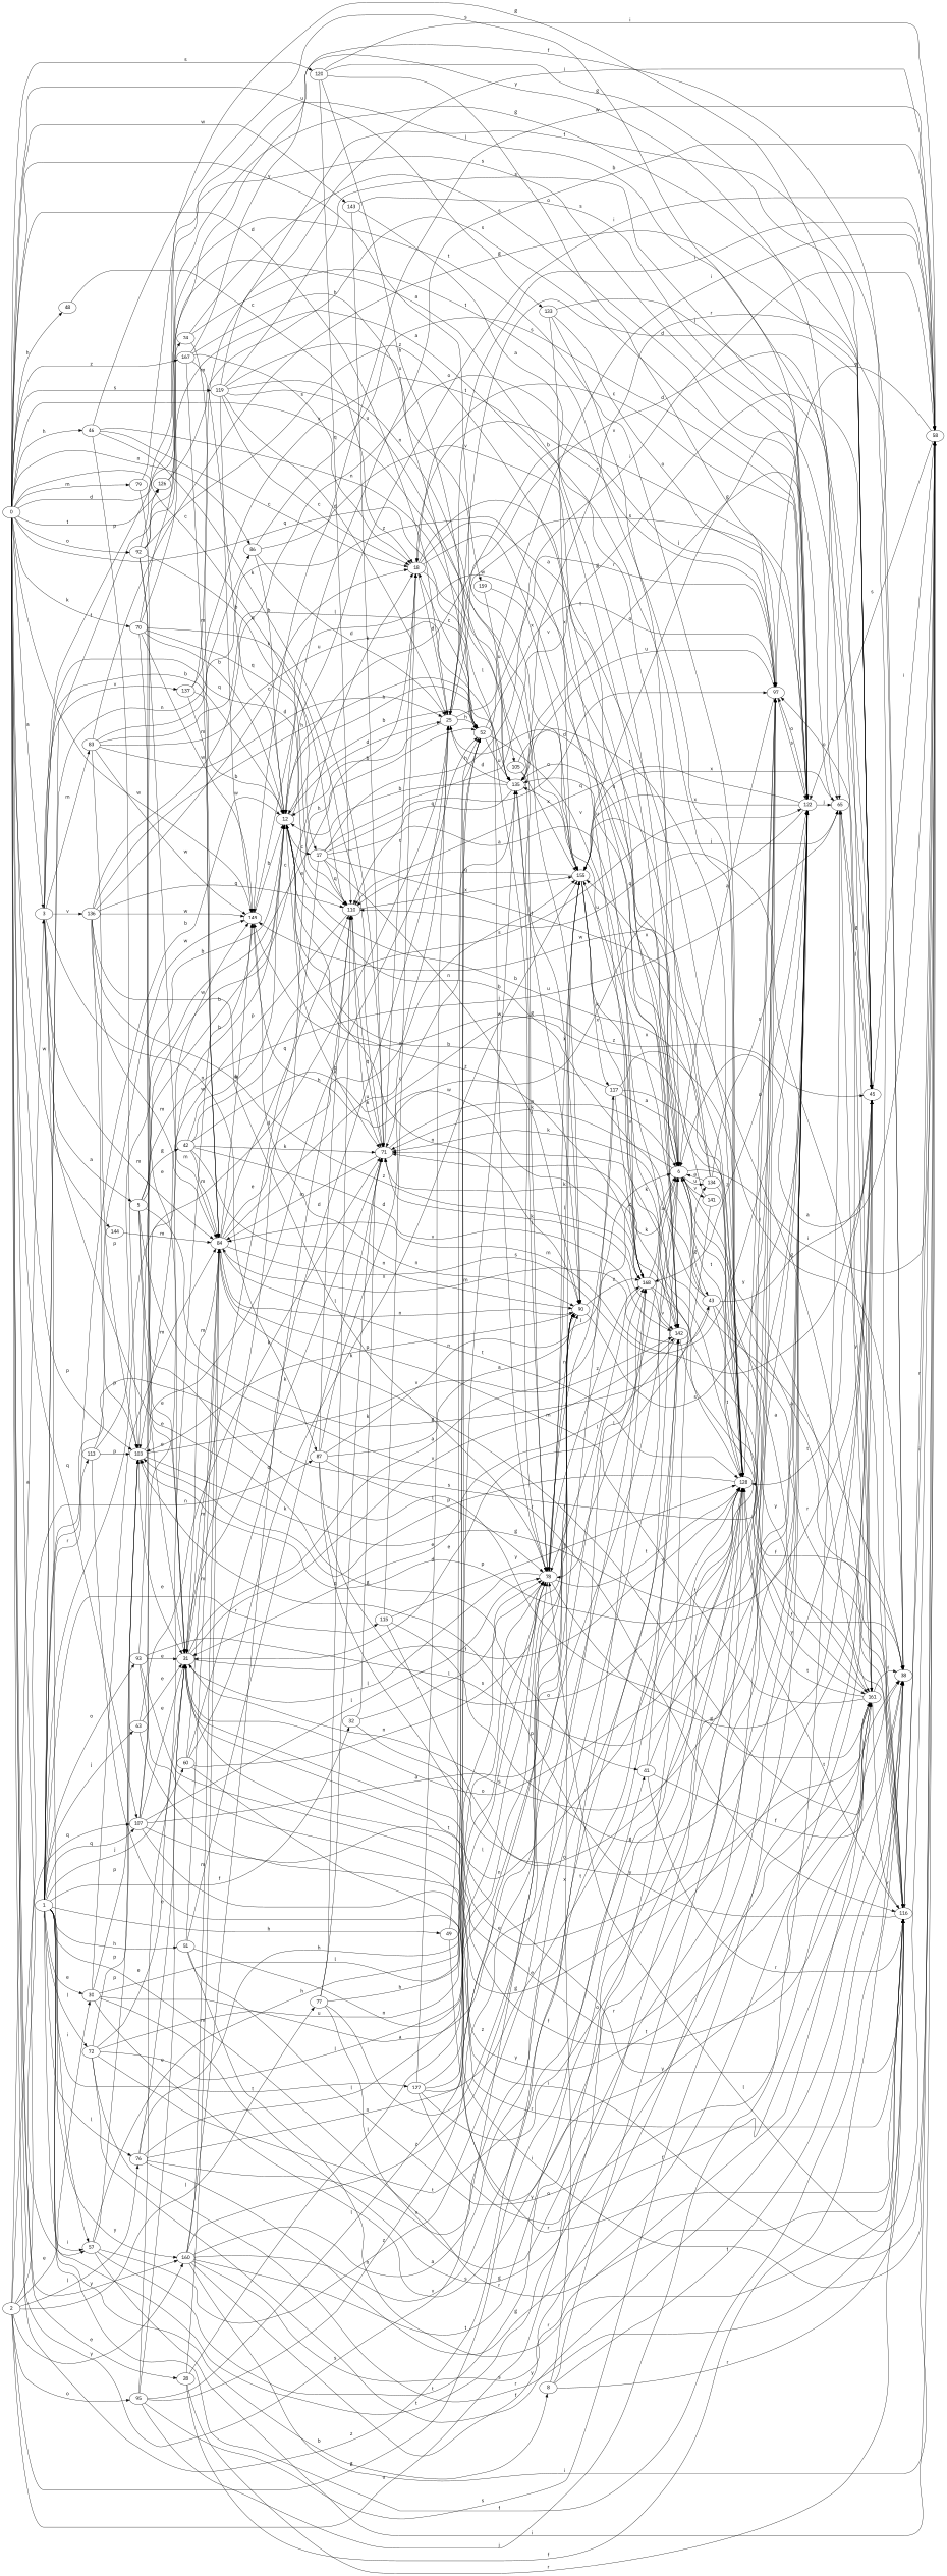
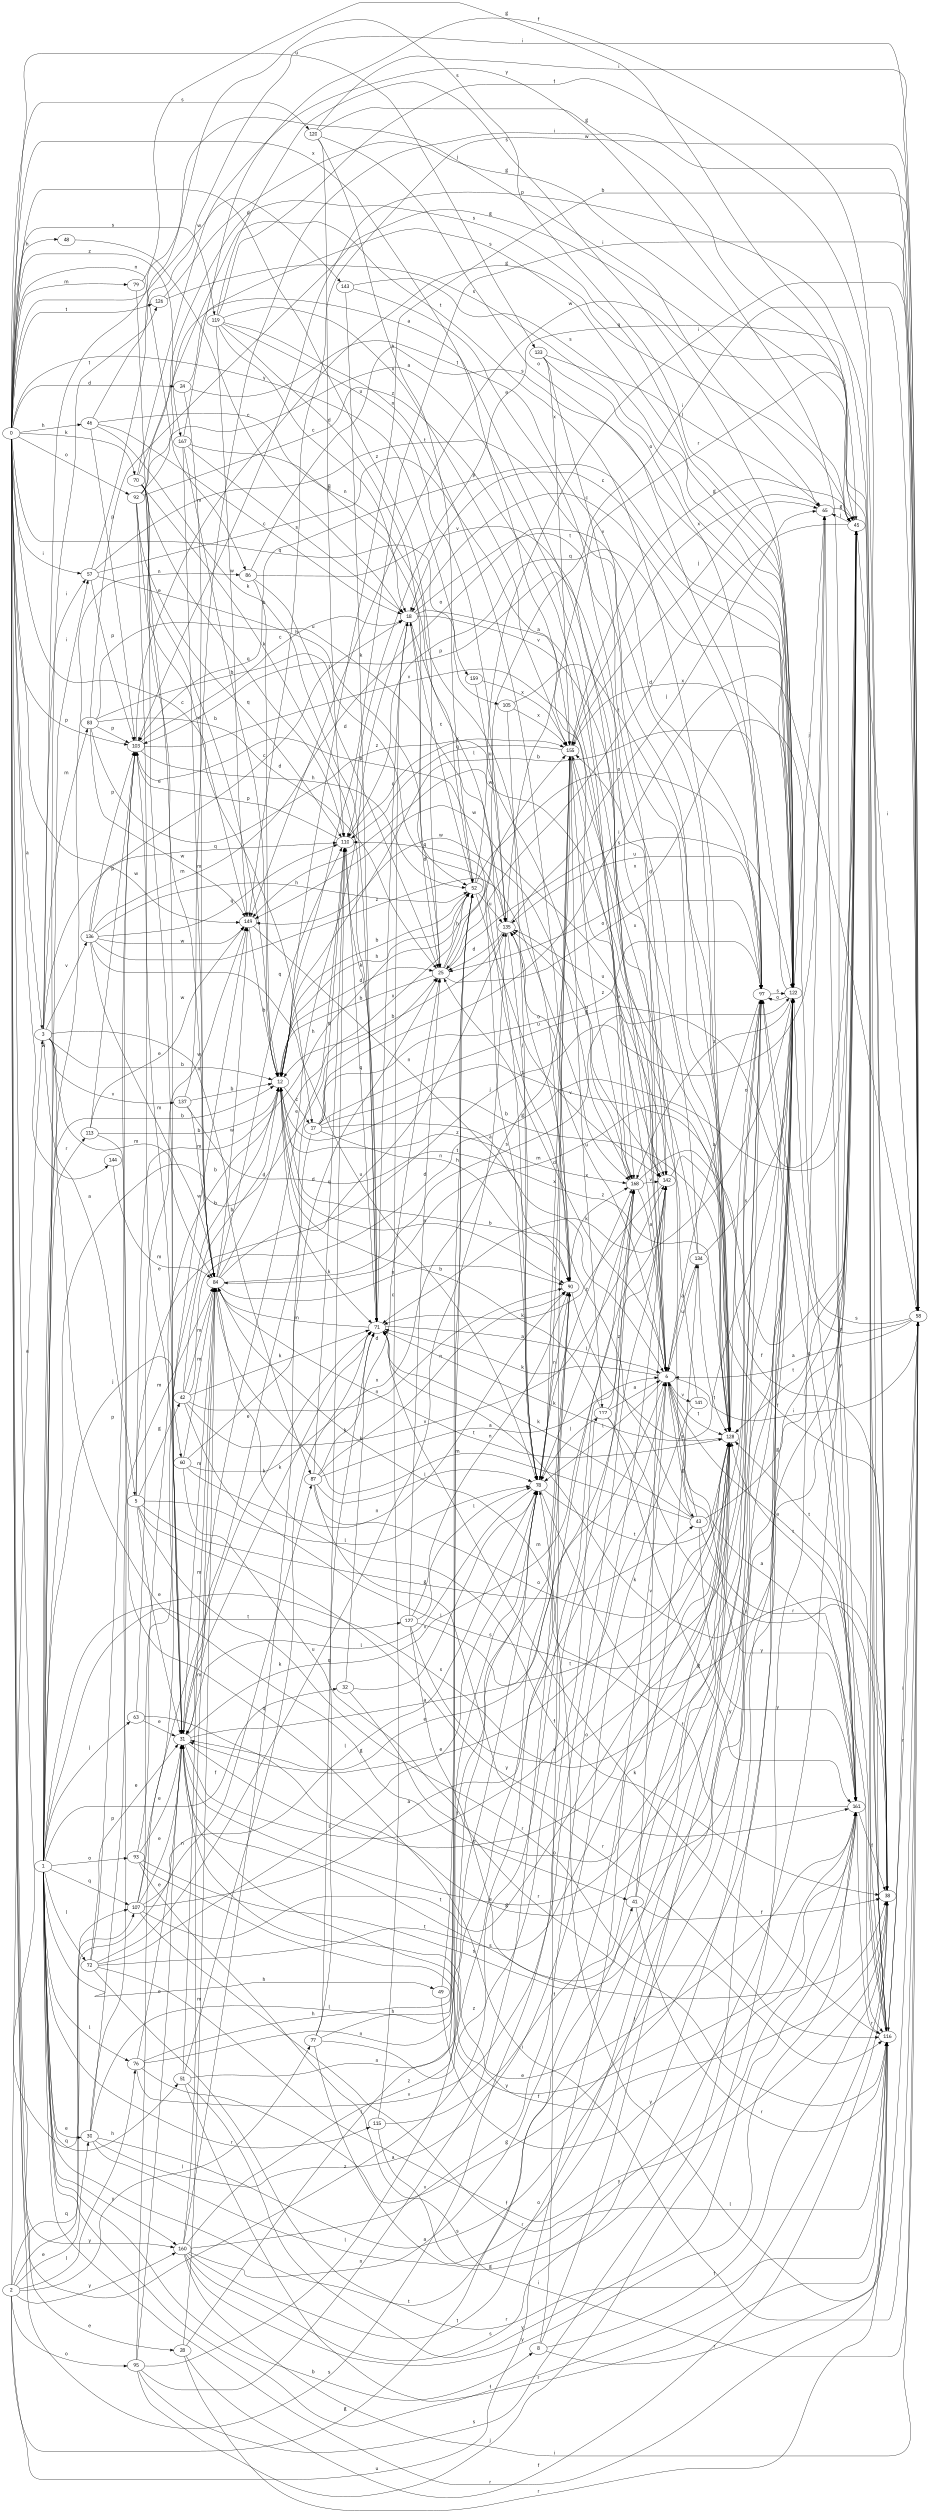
  strict digraph {
    fontname="IBM Plex Sans"
    rankdir=LR
    node [fontname="IBM Plex Sans"]
    edge [fontname="IBM Plex Sans"]
    0
    3
    17
    24
    25
    28
    46
    48
    57
    70
    79
    86
    92
    103
    105
    107
    117
    119
    120
    126
    133
    143
    144
    149
    155
    159
    160
    167
    168
    12
    41
    87
    5
    65
    83
    84
    110
    136
    137
    128
    31
    6
    58
    90
    45
    97
    122
    52
    38
    116
    78
    71
    18
    161
    142
    135
    1
    8
    30
    32
    49
    51
    60
    63
    72
    76
    93
    113
    115
    127
    2
    77
    95
    134
    42
    43
    141
    0 -> 3 [label=a]
    0 -> 17 [label=c]
    0 -> 24 [label=d]
    0 -> 25 [label=d]
    0 -> 28 [label=e]
    0 -> 46 [label=h]
    0 -> 48 [label=h]
    0 -> 57 [label=i]
    0 -> 70 [label=k]
    0 -> 79 [label=m]
    0 -> 86 [label=n]
    0 -> 92 [label=o]
    0 -> 103 [label=p]
    0 -> 105 [label=q]
    0 -> 107 [label=q]
    0 -> 117 [label=s]
    0 -> 119 [label=s]
    0 -> 120 [label=s]
    0 -> 126 [label=t]
    0 -> 133 [label=u]
    0 -> 143 [label=w]
    0 -> 144 [label=w]
    0 -> 149 [label=w]
    0 -> 155 [label=x]
    0 -> 159 [label=y]
    0 -> 160 [label=y]
    0 -> 167 [label=z]
    0 -> 168 [label=z]
    3 -> 57 [label=i]
    3 -> 12 [label=b]
    3 -> 41 [label=g]
    3 -> 87 [label=n]
    3 -> 5 [label=a]
    3 -> 65 [label=j]
    3 -> 83 [label=m]
    3 -> 84 [label=m]
    3 -> 110 [label=q]
    3 -> 136 [label=v]
    3 -> 137 [label=v]
    17 -> 110 [label=q]
    17 -> 128 [label=t]
    17 -> 31 [label=e]
    17 -> 6 [label=a]
    17 -> 58 [label=i]
    17 -> 90 [label=n]
    17 -> 45 [label=g]
    17 -> 97 [label=o]
    24 -> 84 [label=m]
    24 -> 128 [label=t]
    24 -> 122 [label=s]
    25 -> 12 [label=b]
    25 -> 58 [label=i]
-   25 -> 97 [label=r]
+   25 -> 97 [label=o]
    25 -> 122 [label=s]
    25 -> 52 [label=h]
    28 -> 84 [label=m]
    28 -> 38 [label=f]
    28 -> 116 [label=r]
    28 -> 78 [label=l]
    46 -> 103 [label=p]
    46 -> 90 [label=n]
    46 -> 122 [label=s]
    46 -> 71 [label=k]
    46 -> 18 [label=c]
    48 -> 18 [label=c]
    57 -> 103 [label=p]
    57 -> 168 [label=z]
    57 -> 128 [label=t]
    57 -> 58 [label=i]
    57 -> 52 [label=h]
    70 -> 149 [label=w]
    70 -> 12 [label=b]
    70 -> 110 [label=q]
    70 -> 31 [label=e]
    70 -> 6 [label=a]
    70 -> 71 [label=k]
    70 -> 161 [label=y]
    79 -> 31 [label=e]
    79 -> 45 [label=g]
    86 -> 25 [label=d]
    86 -> 12 [label=b]
    86 -> 122 [label=s]
    86 -> 142 [label=v]
    92 -> 168 [label=z]
    92 -> 84 [label=m]
    92 -> 110 [label=q]
    92 -> 128 [label=t]
    92 -> 31 [label=e]
    92 -> 6 [label=a]
    92 -> 122 [label=s]
    103 -> 31 [label=e]
    103 -> 45 [label=g]
    103 -> 52 [label=h]
    103 -> 18 [label=c]
    103 -> 142 [label=v]
    105 -> 155 [label=x]
    105 -> 128 [label=t]
    105 -> 78 [label=l]
    107 -> 12 [label=b]
    107 -> 128 [label=t]
    107 -> 31 [label=e]
    107 -> 6 [label=a]
    107 -> 116 [label=r]
    107 -> 78 [label=l]
    107 -> 71 [label=k]
    117 -> 168 [label=z]
    117 -> 12 [label=b]
    117 -> 6 [label=a]
    117 -> 38 [label=f]
    117 -> 78 [label=l]
    117 -> 161 [label=y]
    119 -> 25 [label=d]
    119 -> 149 [label=w]
    119 -> 155 [label=x]
    119 -> 90 [label=n]
    119 -> 122 [label=s]
    119 -> 38 [label=f]
    119 -> 18 [label=c]
    119 -> 135 [label=u]
    120 -> 110 [label=q]
    120 -> 58 [label=i]
    120 -> 45 [label=g]
    120 -> 97 [label=o]
    120 -> 52 [label=h]
    126 -> 45 [label=g]
    126 -> 122 [label=s]
    133 -> 155 [label=x]
    133 -> 65 [label=j]
    133 -> 97 [label=o]
    133 -> 142 [label=v]
    143 -> 6 [label=a]
    143 -> 122 [label=s]
    143 -> 71 [label=k]
    144 -> 84 [label=m]
    149 -> 12 [label=b]
    149 -> 90 [label=n]
    155 -> 117 [label=x]
    155 -> 168 [label=z]
    155 -> 65 [label=j]
    155 -> 110 [label=q]
    155 -> 45 [label=g]
    155 -> 78 [label=l]
    155 -> 142 [label=v]
    159 -> 155 [label=x]
    159 -> 135 [label=u]
    160 -> 168 [label=z]
    160 -> 84 [label=m]
    160 -> 110 [label=q]
    160 -> 128 [label=t]
    160 -> 6 [label=a]
    160 -> 58 [label=i]
    160 -> 122 [label=s]
    160 -> 161 [label=y]
    160 -> 142 [label=v]
    167 -> 12 [label=b]
    167 -> 84 [label=m]
    167 -> 52 [label=h]
    167 -> 38 [label=f]
    167 -> 18 [label=s]
    168 -> 149 [label=w]
    168 -> 6 [label=a]
    168 -> 38 [label=f]
    168 -> 78 [label=l]
    168 -> 142 [label=v]
    12 -> 17 [label=c]
    12 -> 25 [label=d]
    12 -> 168 [label=z]
    12 -> 58 [label=i]
    12 -> 90 [label=n]
    12 -> 52 [label=h]
    12 -> 71 [label=k]
    41 -> 128 [label=t]
    41 -> 38 [label=f]
    41 -> 116 [label=r]
    41 -> 142 [label=v]
    87 -> 25 [label=d]
    87 -> 110 [label=q]
    87 -> 6 [label=a]
    87 -> 90 [label=n]
    87 -> 97 [label=o]
    87 -> 116 [label=r]
    87 -> 78 [label=l]
    5 -> 65 [label=j]
    5 -> 31 [label=e]
    5 -> 52 [label=h]
    5 -> 116 [label=r]
-   76 -> 78 [label=l]
+   5 -> 78 [label=l]
    5 -> 161 [label=y]
    5 -> 42 [label=g]
    5 -> 43 [label=g]
    65 -> 155 [label=x]
    65 -> 45 [label=g]
    65 -> 161 [label=y]
    83 -> 25 [label=d]
    83 -> 103 [label=p]
    83 -> 149 [label=w]
    83 -> 168 [label=z]
    83 -> 45 [label=g]
    83 -> 78 [label=l]
    83 -> 135 [label=u]
    84 -> 149 [label=w]
    84 -> 155 [label=x]
    84 -> 110 [label=q]
    84 -> 128 [label=t]
    84 -> 90 [label=n]
    84 -> 122 [label=s]
    84 -> 38 [label=f]
    84 -> 135 [label=u]
    110 -> 103 [label=p]
    110 -> 155 [label=x]
    110 -> 71 [label=k]
    136 -> 103 [label=p]
    136 -> 149 [label=w]
    136 -> 168 [label=z]
    136 -> 84 [label=m]
    136 -> 110 [label=q]
    136 -> 97 [label=o]
    136 -> 52 [label=h]
    136 -> 78 [label=l]
    136 -> 18 [label=c]
    137 -> 12 [label=b]
    137 -> 84 [label=m]
    137 -> 128 [label=t]
    137 -> 58 [label=i]
    128 -> 103 [label=p]
    128 -> 149 [label=w]
    128 -> 12 [label=b]
    128 -> 97 [label=o]
    128 -> 71 [label=k]
    31 -> 84 [label=m]
    31 -> 128 [label=t]
    31 -> 6 [label=a]
    31 -> 97 [label=o]
    31 -> 122 [label=s]
    31 -> 38 [label=f]
    31 -> 71 [label=k]
    31 -> 142 [label=v]
    6 -> 25 [label=d]
    6 -> 128 [label=t]
    6 -> 58 [label=i]
    6 -> 78 [label=l]
    6 -> 71 [label=k]
    6 -> 161 [label=y]
    6 -> 135 [label=u]
    6 -> 134 [label=u]
    6 -> 43 [label=g]
    6 -> 141 [label=v]
    58 -> 149 [label=w]
    58 -> 12 [label=b]
    58 -> 6 [label=a]
    58 -> 97 [label=o]
    58 -> 122 [label=s]
    58 -> 116 [label=r]
    58 -> 78 [label=l]
    90 -> 103 [label=p]
    90 -> 168 [label=z]
    90 -> 122 [label=s]
    90 -> 135 [label=u]
    45 -> 25 [label=d]
    45 -> 65 [label=j]
    45 -> 84 [label=m]
    45 -> 128 [label=t]
    45 -> 58 [label=i]
    97 -> 6 [label=a]
    97 -> 122 [label=s]
    97 -> 18 [label=c]
    97 -> 135 [label=u]
    122 -> 103 [label=p]
    122 -> 155 [label=x]
    122 -> 168 [label=z]
    122 -> 12 [label=b]
    122 -> 65 [label=j]
    122 -> 110 [label=q]
    122 -> 31 [label=e]
    122 -> 97 [label=o]
    122 -> 71 [label=k]
    122 -> 18 [label=c]
    52 -> 12 [label=b]
    52 -> 58 [label=i]
    52 -> 97 [label=o]
    52 -> 18 [label=c]
    52 -> 142 [label=v]
    52 -> 135 [label=u]
    38 -> 71 [label=k]
    116 -> 103 [label=p]
    116 -> 149 [label=w]
    116 -> 110 [label=q]
    116 -> 128 [label=t]
    116 -> 6 [label=a]
    116 -> 58 [label=i]
    116 -> 71 [label=k]
    78 -> 155 [label=x]
    78 -> 168 [label=z]
    78 -> 128 [label=t]
    78 -> 31 [label=l]
    78 -> 90 [label=n]
    78 -> 45 [label=g]
    71 -> 84 [label=m]
    71 -> 110 [label=q]
    71 -> 6 [label=a]
    71 -> 18 [label=c]
    18 -> 25 [label=d]
    18 -> 128 [label=t]
    18 -> 31 [label=e]
    18 -> 6 [label=a]
    18 -> 78 [label=l]
    18 -> 142 [label=v]
    161 -> 25 [label=d]
    161 -> 84 [label=m]
    161 -> 128 [label=t]
    161 -> 31 [label=e]
    161 -> 6 [label=a]
    161 -> 97 [label=o]
    161 -> 38 [label=f]
    161 -> 116 [label=r]
    142 -> 31 [label=e]
    142 -> 38 [label=f]
    142 -> 71 [label=k]
    142 -> 135 [label=u]
    135 -> 25 [label=d]
    135 -> 12 [label=b]
    135 -> 65 [label=j]
    135 -> 110 [label=q]
    135 -> 116 [label=r]
    135 -> 78 [label=l]
    1 -> 25 [label=d]
    1 -> 57 [label=i]
    1 -> 86 [label=n]
    1 -> 107 [label=q]
    1 -> 126 [label=t]
    1 -> 160 [label=y]
    1 -> 12 [label=b]
    1 -> 128 [label=t]
    1 -> 122 [label=s]
    1 -> 38 [label=f]
    1 -> 116 [label=r]
    1 -> 8 [label=b]
    1 -> 30 [label=e]
    1 -> 32 [label=f]
    1 -> 49 [label=h]
    1 -> 51 [label=h]
    1 -> 60 [label=j]
    1 -> 63 [label=j]
    1 -> 72 [label=l]
    1 -> 76 [label=l]
    1 -> 93 [label=o]
    1 -> 113 [label=r]
    1 -> 115 [label=r]
    1 -> 127 [label=t]
    8 -> 155 [label=x]
    8 -> 128 [label=t]
    8 -> 38 [label=f]
    8 -> 116 [label=r]
    30 -> 103 [label=p]
    30 -> 84 [label=m]
    30 -> 6 [label=a]
    30 -> 45 [label=g]
    30 -> 122 [label=s]
    30 -> 78 [label=l]
    32 -> 97 [label=o]
    32 -> 78 [label=l]
    32 -> 71 [label=k]
    49 -> 52 [label=h]
    49 -> 161 [label=y]
    51 -> 84 [label=m]
    51 -> 90 [label=n]
    51 -> 116 [label=r]
    51 -> 71 [label=k]
    51 -> 161 [label=y]
    60 -> 25 [label=d]
    60 -> 155 [label=x]
    60 -> 84 [label=m]
    60 -> 90 [label=n]
    60 -> 116 [label=r]
    63 -> 149 [label=w]
    63 -> 31 [label=e]
    63 -> 45 [label=g]
    72 -> 103 [label=p]
    72 -> 128 [label=t]
    72 -> 31 [label=e]
    72 -> 38 [label=f]
    72 -> 116 [label=r]
    72 -> 78 [label=l]
    72 -> 135 [label=u]
    76 -> 31 [label=e]
    76 -> 90 [label=n]
    76 -> 45 [label=g]
    76 -> 52 [label=h]
    76 -> 142 [label=v]
    93 -> 12 [label=b]
    93 -> 31 [label=e]
    93 -> 58 [label=i]
    93 -> 122 [label=s]
    93 -> 161 [label=y]
    113 -> 103 [label=p]
    113 -> 149 [label=w]
    113 -> 12 [label=b]
    113 -> 58 [label=i]
    115 -> 128 [label=t]
-   115 -> 45 [label=g]
    115 -> 18 [label=c]
    115 -> 161 [label=y]
    127 -> 25 [label=d]
    127 -> 128 [label=t]
    127 -> 90 [label=n]
    127 -> 97 [label=o]
    127 -> 38 [label=f]
    127 -> 78 [label=l]
    2 -> 3 [label=a]
    2 -> 107 [label=q]
    2 -> 160 [label=y]
    2 -> 41 [label=g]
    2 -> 87 [label=n]
    2 -> 30 [label=e]
    2 -> 76 [label=l]
    2 -> 77 [label=l]
    2 -> 95 [label=o]
    2 -> 134 [label=u]
    77 -> 168 [label=z]
    77 -> 110 [label=q]
    77 -> 97 [label=o]
    77 -> 52 [label=h]
    77 -> 71 [label=k]
    95 -> 149 [label=w]
    95 -> 65 [label=j]
    95 -> 31 [label=e]
    95 -> 90 [label=n]
    95 -> 122 [label=s]
    95 -> 78 [label=l]
    134 -> 149 [label=w]
    134 -> 155 [label=x]
    134 -> 128 [label=t]
    134 -> 6 [label=a]
    134 -> 122 [label=s]
    42 -> 12 [label=b]
    42 -> 84 [label=m]
    42 -> 90 [label=n]
    42 -> 45 [label=g]
    42 -> 122 [label=s]
    42 -> 71 [label=k]
    42 -> 142 [label=v]
    43 -> 155 [label=x]
    43 -> 12 [label=b]
    43 -> 84 [label=m]
    43 -> 45 [label=g]
    43 -> 116 [label=r]
    43 -> 71 [label=k]
    43 -> 161 [label=y]
    141 -> 31 [label=e]
    141 -> 135 [label=u]
  }
